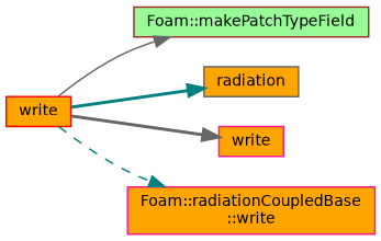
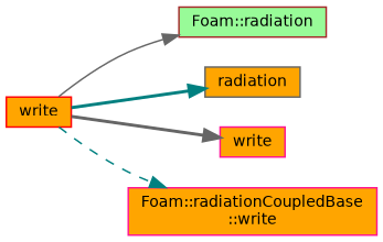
  digraph {
    rankdir=LR
    node [color=deeppink fillcolor=orange fontname=Helvetica fontsize=10 shape=record style=filled]
    edge [color=gray40 fontname=Helvetica fontsize=10 labelfontname=Helvetica labelfontsize=10 style=bold]
    n1 [color=red fontcolor=black height=0.2 label=write width=0.4]
-   n2 [color=brown height=0.2 label="Foam::makePatchTypeField" width=0.4 fillcolor=palegreen]
+   n2 [color=brown height=0.2 label="Foam::radiation" width=0.4 fillcolor=palegreen]
    n3 [color=gray40 height=0.2 label=radiation width=0.4]
    n4 [height=0.2 label=write width=0.4]
    n5 [height=0.2 label="Foam::radiationCoupledBase\l::write" width=0.4]
    n1 -> n2 [style=solid]
    n1 -> n3 [color=teal]
    n1 -> n4
    n1 -> n5 [color=teal style=dashed]
  }
